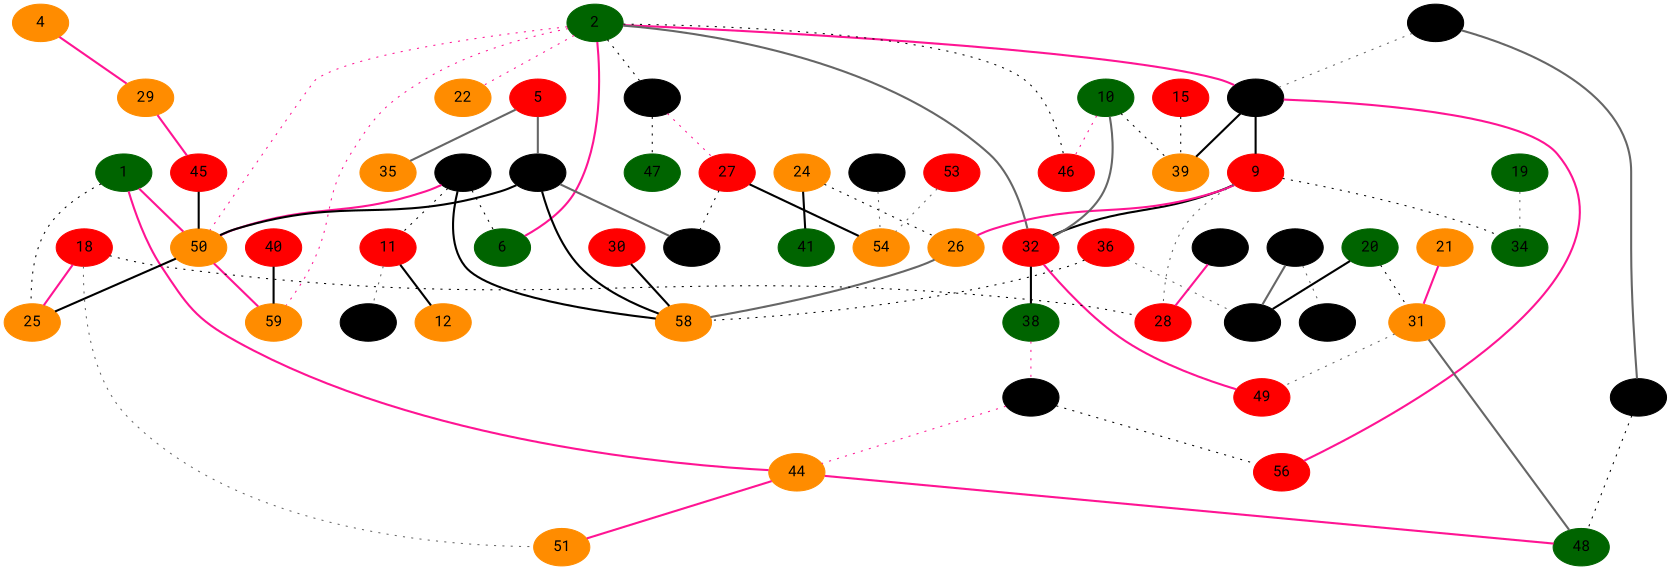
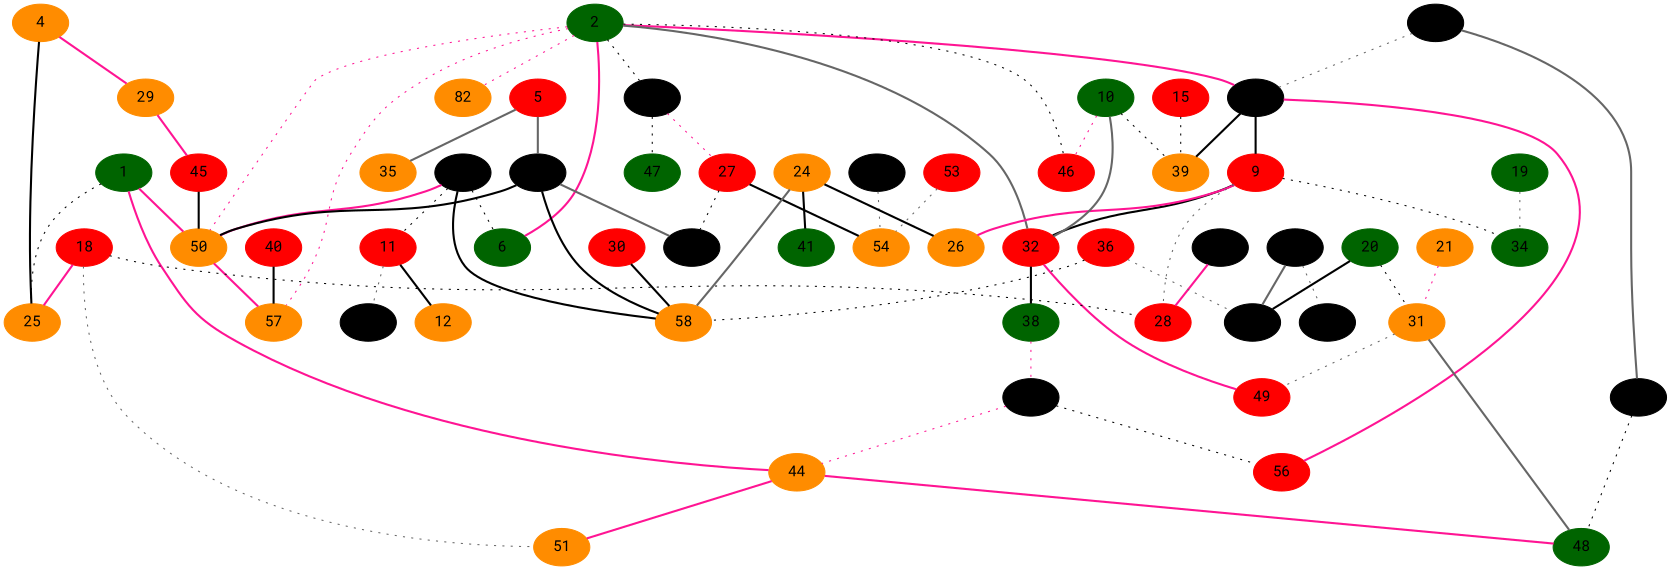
  graph {
    fontname="Roboto Mono"
    node [color=darkorange fontname="Roboto Mono" style=filled]
    edge [color=black fontname="Roboto Mono" style=bold weight=1.0]
    1 [color=darkgreen]
    25
    44
    50
    51
    48 [color=darkgreen]
-   57 [label=59]
+   57
    2 [color=darkgreen]
    6 [color=darkgreen]
    8 [color=black]
    13 [color=black]
-   22
+   22 [label=82]
    32 [color=red]
    46 [color=red]
    9 [color=red]
    39
    56 [color=red]
    27 [color=red]
    47 [color=darkgreen]
    49 [color=red]
    38 [color=darkgreen]
    3 [color=black]
    11 [color=red]
    58
    12
    14 [color=black]
    4
    29
    45 [color=red]
    5 [color=red]
    16 [color=black]
    35
    52 [color=black]
    7 [color=black]
    37 [color=black]
    26
    28 [color=red]
    34 [color=darkgreen]
    10 [color=darkgreen]
    54
    15 [color=red]
    17 [color=black]
    18 [color=red]
    19 [color=darkgreen]
    20 [color=darkgreen]
    31
    43 [color=black]
    21
    23 [color=black]
    24
    41 [color=darkgreen]
    30 [color=red]
    42 [color=black]
    33 [color=black]
    55 [color=black]
    36 [color=red]
    40 [color=red]
    53 [color=red]
    1 -- 25 [style=dotted]
    1 -- 44 [color=deeppink]
    1 -- 50 [color=deeppink]
    44 -- 51 [color=deeppink]
    44 -- 48 [color=deeppink]
    50 -- 57 [color=deeppink]
    2 -- 50 [color=deeppink style=dotted]
    2 -- 57 [color=deeppink style=dotted]
    2 -- 6 [color=deeppink]
    2 -- 8 [color=deeppink]
    2 -- 13 [style=dotted]
    2 -- 22 [color=deeppink style=dotted weight=2.0]
    2 -- 32 [color=gray40]
    2 -- 46 [style=dotted]
    8 -- 9
    8 -- 39
    8 -- 56 [color=deeppink]
    13 -- 27 [color=deeppink style=dotted]
    13 -- 47 [style=dotted]
    32 -- 49 [color=deeppink]
    32 -- 38
    9 -- 32
    9 -- 26 [color=deeppink]
    9 -- 28 [color=gray40 style=dotted]
    9 -- 34 [style=dotted]
    27 -- 52 [style=dotted]
    27 -- 54
    38 -- 42 [color=deeppink style=dotted]
    3 -- 50 [color=deeppink]
    3 -- 6 [style=dotted]
    3 -- 11 [style=dotted]
    3 -- 58
    11 -- 12
    11 -- 14 [color=gray40 style=dotted]
-   50 -- 25
+   4 -- 25
    4 -- 29 [color=deeppink]
    29 -- 45 [color=deeppink]
    45 -- 50
    5 -- 16 [color=gray40]
    5 -- 35 [color=gray40]
    16 -- 50
    16 -- 58
    16 -- 52 [color=gray40]
    7 -- 8 [color=gray40 style=dotted]
    7 -- 37 [color=gray40]
    37 -- 48 [style=dotted]
    10 -- 32 [color=gray40]
    10 -- 46 [color=deeppink style=dotted]
    10 -- 39 [style=dotted]
    15 -- 39 [style=dotted]
    17 -- 28 [color=deeppink]
    18 -- 25 [color=deeppink]
    18 -- 51 [color=gray40 style=dotted]
    18 -- 28 [style=dotted]
    19 -- 34 [color=gray40 style=dotted]
    20 -- 31 [style=dotted]
    20 -- 43
    31 -- 48 [color=gray40]
    31 -- 49 [color=gray40 style=dotted]
-   21 -- 31 [color=deeppink]
+   21 -- 31 [color=deeppink style=dotted]
    23 -- 54 [color=gray40 style=dotted]
-   26 -- 58 [color=gray40]
-   24 -- 26 [style=dotted]
+   24 -- 58 [color=gray40]
+   24 -- 26
    24 -- 41
    30 -- 58
    42 -- 44 [color=deeppink style=dotted]
    42 -- 56 [style=dotted]
    33 -- 43 [color=gray40]
    33 -- 55 [color=gray40 style=dotted]
    36 -- 58 [style=dotted]
    36 -- 43 [color=gray40 style=dotted]
    40 -- 57
    53 -- 54 [color=gray40 style=dotted]
  }
